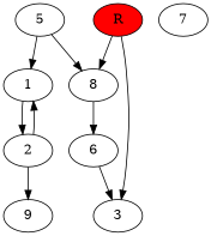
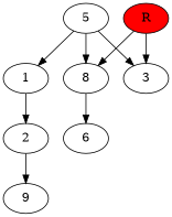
  digraph {
    1
    2
    9
    5
    3
    8
    6
-   7
    R [fillcolor="#ff0000" style=filled]
    1 -> 2
-   2 -> 1
    2 -> 9
    5 -> 1
-   6 -> 3
+   5 -> 3
    5 -> 8
    8 -> 6
    R -> 3
    R -> 8
  }
